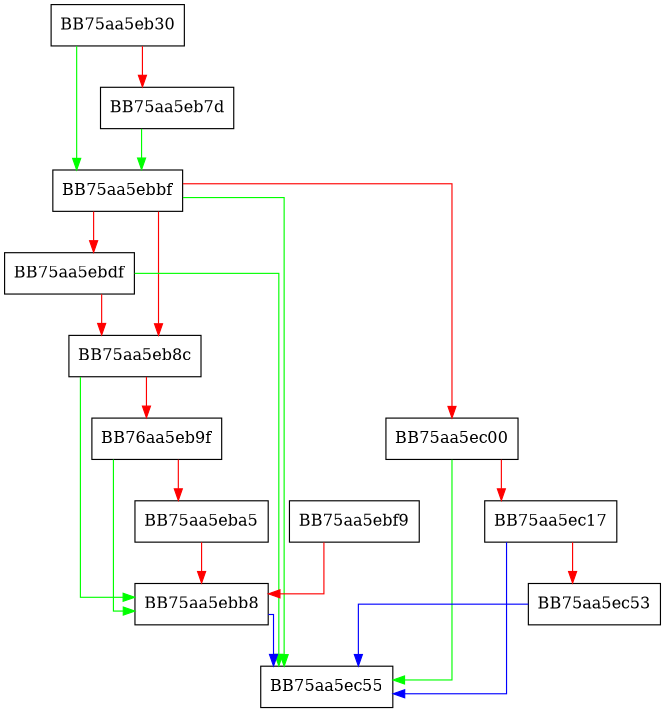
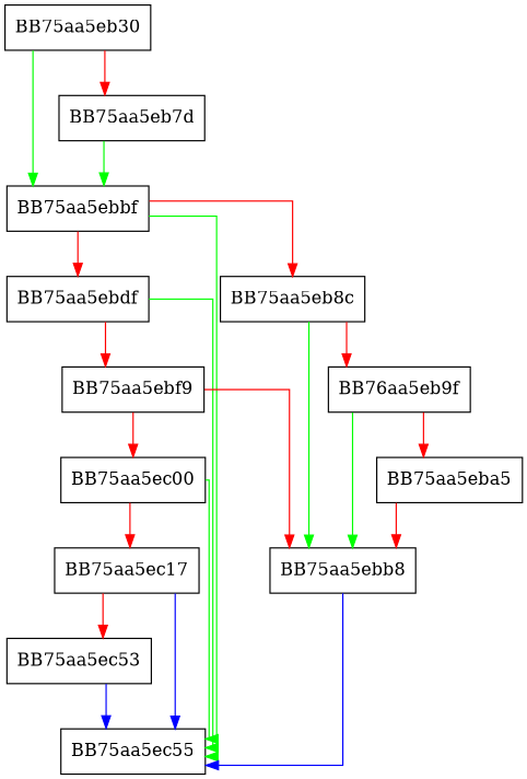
  digraph {
    splines=ortho
    node [shape=box]
    edge [color=red]
    BB75aa5eb30
    BB75aa5ebbf
    BB75aa5eb7d
    BB75aa5ec55
    BB75aa5ebdf
    BB75aa5eb8c
    BB75aa5ebf9
    BB75aa5ebb8
    n9 [label=BB76aa5eb9f]
    BB75aa5eba5
    BB75aa5ec00
    BB75aa5ec17
    BB75aa5ec53
    BB75aa5eb30 -> BB75aa5ebbf [color=green]
    BB75aa5eb30 -> BB75aa5eb7d
    BB75aa5ebbf -> BB75aa5ec55 [color=green]
    BB75aa5ebbf -> BB75aa5ebdf
    BB75aa5ebbf -> BB75aa5eb8c
    BB75aa5eb7d -> BB75aa5ebbf [color=green]
    BB75aa5ebdf -> BB75aa5ec55 [color=green]
-   BB75aa5ebdf -> BB75aa5eb8c
+   BB75aa5ebdf -> BB75aa5ebf9
    BB75aa5eb8c -> BB75aa5ebb8 [color=green]
    BB75aa5eb8c -> n9
    BB75aa5ebf9 -> BB75aa5ebb8
-   BB75aa5ebbf -> BB75aa5ec00
+   BB75aa5ebf9 -> BB75aa5ec00
    BB75aa5ebb8 -> BB75aa5ec55 [color=blue]
    n9 -> BB75aa5ebb8 [color=green]
    n9 -> BB75aa5eba5
    BB75aa5eba5 -> BB75aa5ebb8
    BB75aa5ec00 -> BB75aa5ec55 [color=green]
    BB75aa5ec00 -> BB75aa5ec17
    BB75aa5ec17 -> BB75aa5ec55 [color=blue]
    BB75aa5ec17 -> BB75aa5ec53
    BB75aa5ec53 -> BB75aa5ec55 [color=blue]
  }
